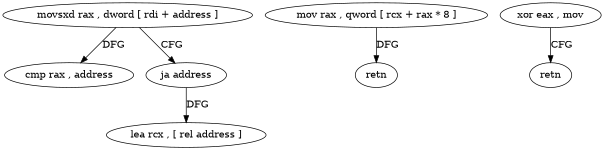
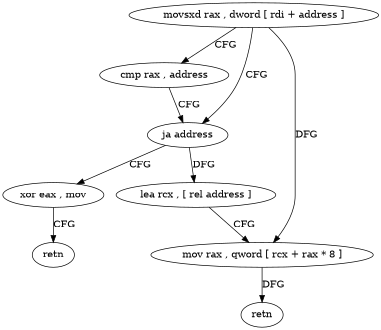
  digraph {
    fontname="DejaVu Serif"
    node [fontname="DejaVu Serif"]
    edge [fontname="DejaVu Serif"]
    n1 [label="movsxd rax , dword [ rdi + address ]"]
    n2 [label="cmp rax , address"]
    n3 [label="ja address"]
    n4 [label="mov rax , qword [ rcx + rax * 8 ]"]
    n5 [label="xor eax , mov"]
    n6 [label="lea rcx , [ rel address ]"]
    n7 [label=retn]
    n8 [label=retn]
-   n1 -> n2 [label=DFG]
+   n1 -> n2 [label=CFG]
    n1 -> n3 [label=CFG]
+   n1 -> n4 [label=DFG]
+   n2 -> n3 [label=CFG]
+   n3 -> n5 [label=CFG]
    n3 -> n6 [label=DFG]
    n4 -> n7 [label=DFG]
    n5 -> n8 [label=CFG]
+   n6 -> n4 [label=CFG]
  }
